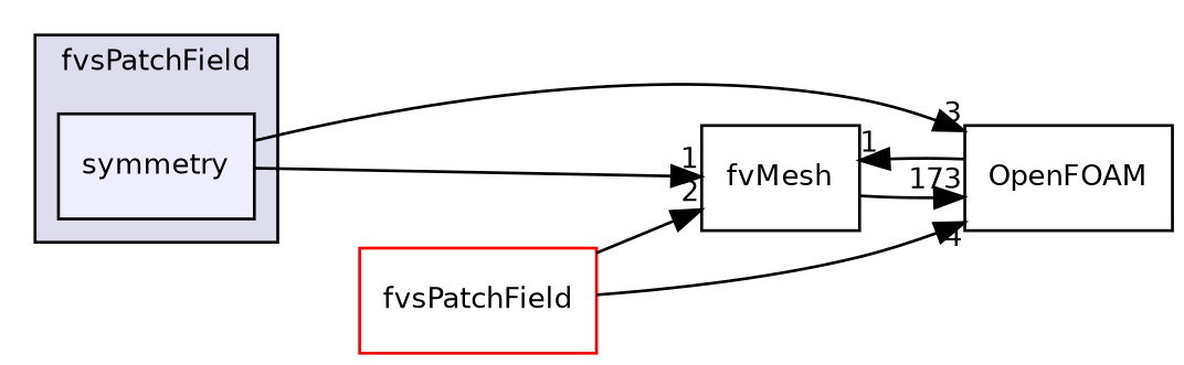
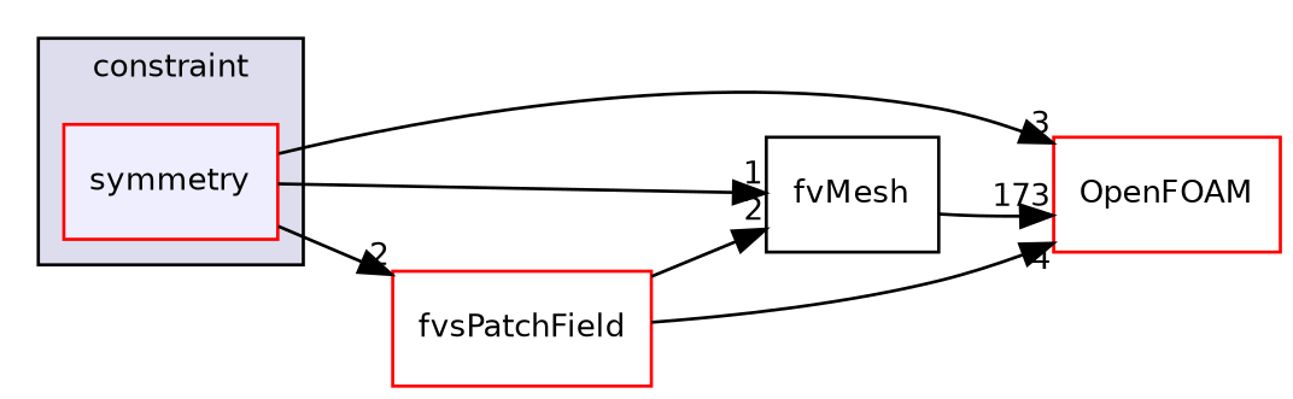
  digraph {
    compound=true
    rankdir=LR
    node [fontname=Helvetica fontsize=10 shape=box color=red]
    edge [headlabel=1 labeldistance=1.5 labelfontname=Helvetica labelfontsize=10]
-   n1 [fillcolor="#eeeeff" label=symmetry pencolor=black style=filled color=""]
+   n1 [fillcolor="#eeeeff" label=symmetry pencolor=black style=filled]
    n2 [color=black label=fvMesh]
-   n3 [color=black label=OpenFOAM]
+   n3 [label=OpenFOAM]
    n4 [label=fvsPatchField]
    subgraph cluster_1 {
      bgcolor="#ddddee"
      fontname=Helvetica
      fontsize=10
-     label=fvsPatchField
+     label=constraint
      pencolor=black
      n1
    }
    n1 -> n2
    n1 -> n3 [headlabel=3]
+   n1 -> n4 [headlabel=2]
    n2 -> n3 [headlabel=173]
-   n3 -> n2
    n4 -> n2 [headlabel=2]
    n4 -> n3 [headlabel=4]
  }
